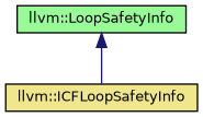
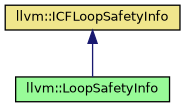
  digraph {
    node [color=black fontname=Helvetica fontsize=10 shape=box style=filled]
    n1 [fillcolor=khaki fontcolor=black height=0.2 label="llvm::ICFLoopSafetyInfo" width=0.4]
    n2 [height=0.2 label="llvm::LoopSafetyInfo" width=0.4 fillcolor=palegreen]
-   n2 -> n1 [color=midnightblue dir=back fontname=Helvetica fontsize=10 labelfontname=Helvetica labelfontsize=10 style=solid]
+   n1 -> n2 [color=midnightblue dir=back fontname=Helvetica fontsize=10 labelfontname=Helvetica labelfontsize=10 style=solid]
  }
